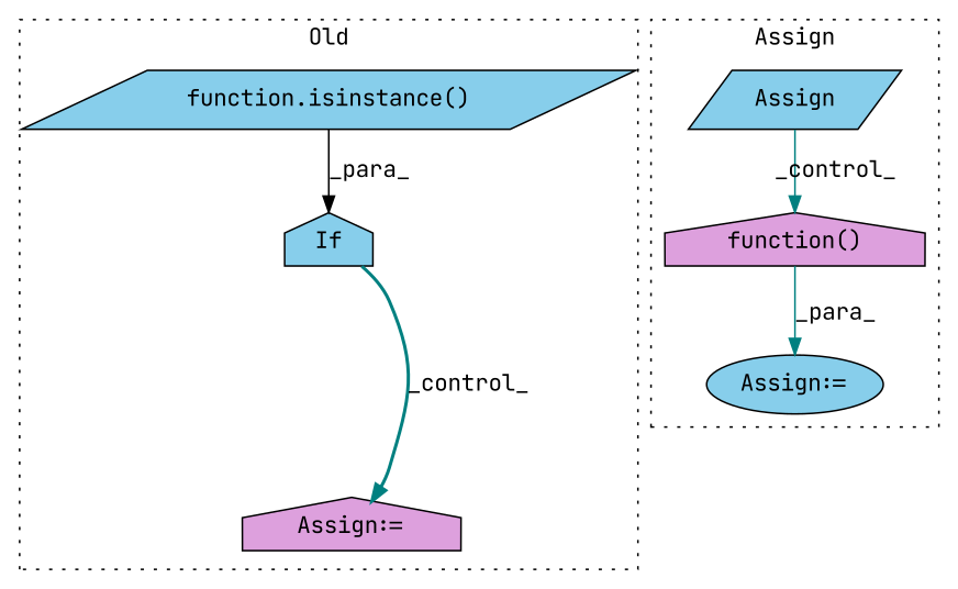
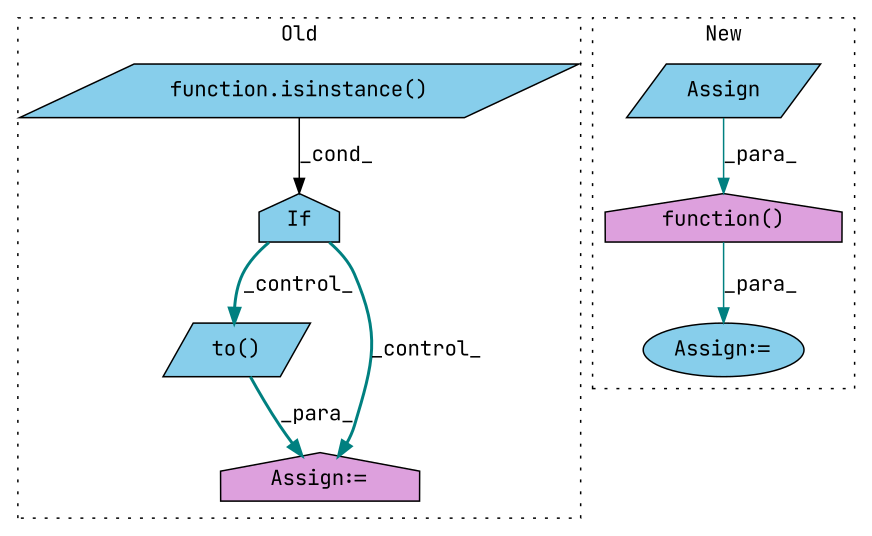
  digraph {
    fontname="JetBrains Mono"
    node [a=75 fillcolor=skyblue fontname="JetBrains Mono" l=3 shape=parallelogram style=filled]
    edge [color=teal fontname="JetBrains Mono" style=bold]
+   n1 [l="38,1" label="to()" s="3407,3475"]
    n2 [a=68 fillcolor=plum label="Assign:=" s=3404 shape=house]
    n3 [a=96 label=If s=3355 shape=house]
    n4 [l="11,1" label="function.isinstance()" s="3362,3388"]
    n5 [fillcolor=plum l="12,1" label="function()" s="3449,3462" shape=house]
    n6 [a=76 l=1 label=Assign s=3461]
    n7 [a=68 label="Assign:=" s=3430 shape=ellipse]
    subgraph cluster_1 {
      label=Old
      style=dotted
+     n1
      n2
      n3
      n4
    }
    subgraph cluster_2 {
-     label=Assign
+     label=New
      style=dotted
      n5
      n6
      n7
    }
+   n1 -> n2 [label=_para_]
+   n3 -> n1 [label=_control_]
    n3 -> n2 [label=_control_]
-   n4 -> n3 [color=black label=_para_ style=solid]
+   n4 -> n3 [color=black label=_cond_ style=solid]
    n5 -> n7 [label=_para_ style=solid]
-   n6 -> n5 [label=_control_ style=solid]
+   n6 -> n5 [label=_para_ style=solid]
  }
